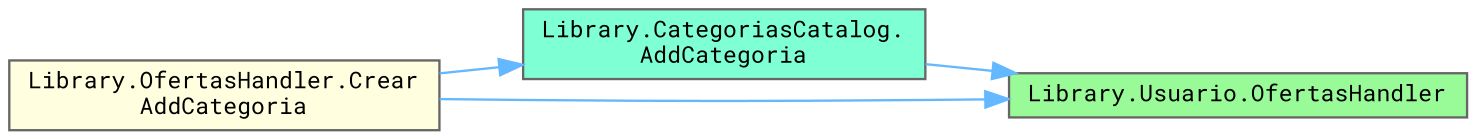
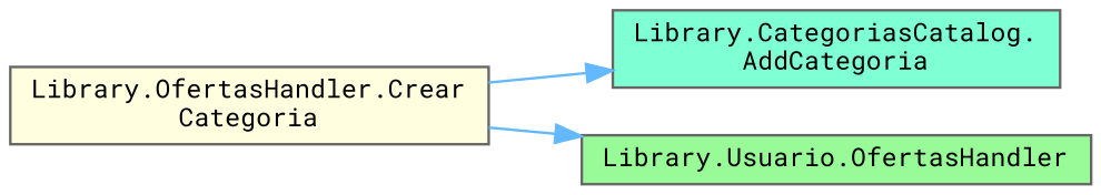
  digraph {
    fontname="Roboto Mono"
    rankdir=LR
    node [color=grey40 fontname="Roboto Mono" fontsize=10 shape=box style=filled]
    edge [color=steelblue1 fontname="Roboto Mono" fontsize=10 labelfontname=Helvetica labelfontsize=10 style=solid]
-   n1 [color=gray40 fillcolor=lightyellow fontcolor=black height=0.2 label="Library.OfertasHandler.Crear\lAddCategoria" width=0.4]
+   n1 [color=gray40 fillcolor=lightyellow fontcolor=black height=0.2 label="Library.OfertasHandler.Crear\lCategoria" width=0.4]
    n2 [fillcolor=aquamarine height=0.2 label="Library.CategoriasCatalog.\lAddCategoria" width=0.4]
    n3 [fillcolor=palegreen height=0.2 label="Library.Usuario.OfertasHandler" width=0.4]
    n1 -> n2
    n1 -> n3
-   n2 -> n3
  }
